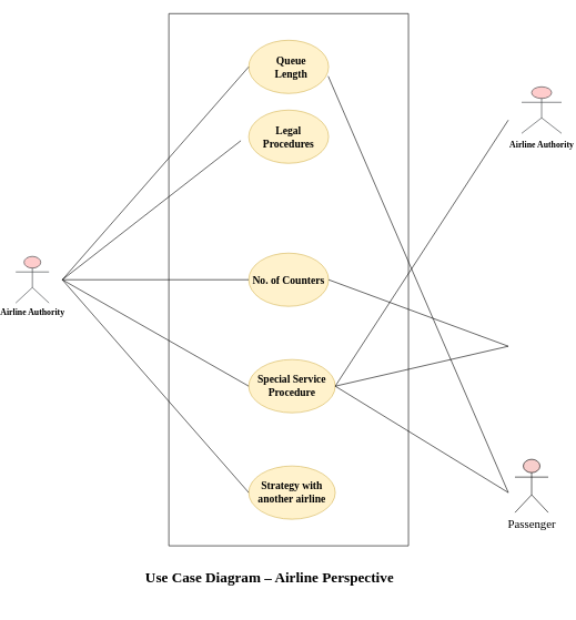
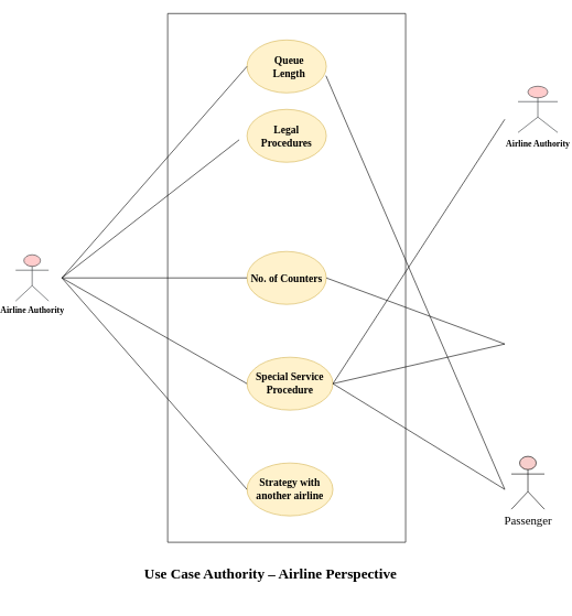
  <mxCell id="0" />
  <mxCell id="1" parent="0" />
  <mxCell id="2" value="" style="ellipse;whiteSpace=wrap;html=1;fillColor=#fff2cc;strokeColor=#d6b656;" vertex="1" parent="1"><mxGeometry x="370" y="60" width="120" height="80" as="geometry" /></mxCell>
  <mxCell id="3" value="&lt;h4 style=&quot;font-size: 16px&quot;&gt;&lt;b style=&quot;font-size: 16px&quot;&gt;&lt;font style=&quot;font-size: 16px&quot;&gt;Legal Procedures&lt;/font&gt;&lt;/b&gt;&lt;/h4&gt;" style="ellipse;whiteSpace=wrap;html=1;fillColor=#fff2cc;strokeColor=#d6b656;fontFamily=Georgia;fontSize=16;" vertex="1" parent="1"><mxGeometry x="370" y="165" width="120" height="80" as="geometry" /></mxCell>
  <mxCell id="4" value="No. of Counters" style="ellipse;whiteSpace=wrap;html=1;fontFamily=Georgia;fontStyle=1;fontSize=16;fillColor=#fff2cc;strokeColor=#d6b656;" vertex="1" parent="1"><mxGeometry x="370" y="380" width="120" height="80" as="geometry" /></mxCell>
  <mxCell id="5" value="&lt;span style=&quot;font-size: 13px&quot;&gt;Airline Authority&lt;/span&gt;" style="shape=umlActor;verticalLabelPosition=bottom;verticalAlign=top;html=1;outlineConnect=0;fontFamily=Georgia;fontStyle=1;fontSize=15;fillColor=#ffcccc;strokeColor=#36393d;" vertex="1" parent="1"><mxGeometry x="780" y="130" width="60" height="70" as="geometry" /></mxCell>
  <mxCell id="6" value="Airline Authority" style="shape=umlActor;verticalLabelPosition=bottom;verticalAlign=top;html=1;outlineConnect=0;fontFamily=Georgia;fontSize=13;fontStyle=1;fillColor=#ffcccc;strokeColor=#36393d;" vertex="1" parent="1"><mxGeometry x="20" y="385" width="50" height="70" as="geometry" /></mxCell>
  <mxCell id="7" value="" style="endArrow=none;html=1;rounded=0;" edge="1" parent="1"><mxGeometry width="50" height="50" relative="1" as="geometry"><mxPoint x="250" y="820" as="sourcePoint" /><mxPoint x="250" y="20" as="targetPoint" /></mxGeometry></mxCell>
  <mxCell id="8" value="" style="endArrow=none;html=1;rounded=0;" edge="1" parent="1"><mxGeometry width="50" height="50" relative="1" as="geometry"><mxPoint x="250" y="20" as="sourcePoint" /><mxPoint x="610" y="20" as="targetPoint" /></mxGeometry></mxCell>
  <mxCell id="9" value="" style="endArrow=none;html=1;rounded=0;" edge="1" parent="1"><mxGeometry width="50" height="50" relative="1" as="geometry"><mxPoint x="610" y="820" as="sourcePoint" /><mxPoint x="610" y="20" as="targetPoint" /></mxGeometry></mxCell>
  <mxCell id="10" value="" style="endArrow=none;html=1;rounded=0;" edge="1" parent="1"><mxGeometry width="50" height="50" relative="1" as="geometry"><mxPoint x="250" y="820" as="sourcePoint" /><mxPoint x="610" y="820" as="targetPoint" /></mxGeometry></mxCell>
  <mxCell id="11" value="Queue Length" style="text;html=1;strokeColor=none;fillColor=none;align=center;verticalAlign=middle;whiteSpace=wrap;rounded=0;fontFamily=Georgia;fontSize=16;fontStyle=1" vertex="1" parent="1"><mxGeometry x="404" y="85" width="60" height="30" as="geometry" /></mxCell>
- <mxCell id="12" value="&lt;h1&gt;&lt;font style=&quot;font-size: 22px&quot;&gt;Use Case Diagram – Airline Perspective&lt;/font&gt;&lt;br&gt;&lt;/h1&gt;" style="text;html=1;strokeColor=none;fillColor=none;spacing=5;spacingTop=-20;whiteSpace=wrap;overflow=hidden;rounded=0;fontFamily=Georgia;fontSize=14;" vertex="1" parent="1"><mxGeometry x="210" y="840" width="470" height="70" as="geometry" /></mxCell>
+ <mxCell id="12" value="&lt;h1&gt;&lt;font style=&quot;font-size: 22px&quot;&gt;Use Case Authority – Airline Perspective&lt;/font&gt;&lt;br&gt;&lt;/h1&gt;" style="text;html=1;strokeColor=none;fillColor=none;spacing=5;spacingTop=-20;whiteSpace=wrap;overflow=hidden;rounded=0;fontFamily=Georgia;fontSize=14;" vertex="1" parent="1"><mxGeometry x="210" y="840" width="470" height="70" as="geometry" /></mxCell>
  <mxCell id="13" value="Passenger" style="shape=umlActor;verticalLabelPosition=bottom;verticalAlign=top;html=1;outlineConnect=0;fontFamily=Georgia;fontSize=18;fillColor=#f8cecc;strokeColor=#000000;" vertex="1" parent="1"><mxGeometry x="770" y="690" width="50" height="80" as="geometry" /></mxCell>
  <mxCell id="14" value="Special Service Procedure" style="ellipse;whiteSpace=wrap;html=1;fontFamily=Georgia;fontSize=16;fillColor=#fff2cc;strokeColor=#d6b656;fontStyle=1" vertex="1" parent="1"><mxGeometry x="370" y="540" width="130" height="80" as="geometry" /></mxCell>
  <mxCell id="15" value="Strategy with another airline" style="ellipse;whiteSpace=wrap;html=1;fontFamily=Georgia;fontSize=16;fillColor=#fff2cc;strokeColor=#d6b656;fontStyle=1" vertex="1" parent="1"><mxGeometry x="370" y="700" width="130" height="80" as="geometry" /></mxCell>
  <mxCell id="16" value="" style="endArrow=none;html=1;rounded=0;fontFamily=Georgia;fontSize=18;entryX=0;entryY=0.5;entryDx=0;entryDy=0;" edge="1" parent="1" target="2"><mxGeometry width="50" height="50" relative="1" as="geometry"><mxPoint x="90" y="420" as="sourcePoint" /><mxPoint x="600" y="470" as="targetPoint" /></mxGeometry></mxCell>
  <mxCell id="17" value="" style="endArrow=none;html=1;rounded=0;fontFamily=Georgia;fontSize=18;entryX=-0.098;entryY=0.575;entryDx=0;entryDy=0;entryPerimeter=0;" edge="1" parent="1" target="3"><mxGeometry width="50" height="50" relative="1" as="geometry"><mxPoint x="90" y="420" as="sourcePoint" /><mxPoint x="610" y="480" as="targetPoint" /></mxGeometry></mxCell>
  <mxCell id="18" value="" style="endArrow=none;html=1;rounded=0;fontFamily=Georgia;fontSize=18;entryX=0;entryY=0.5;entryDx=0;entryDy=0;" edge="1" parent="1" target="4"><mxGeometry width="50" height="50" relative="1" as="geometry"><mxPoint x="90" y="420" as="sourcePoint" /><mxPoint x="620" y="490" as="targetPoint" /></mxGeometry></mxCell>
  <mxCell id="19" value="" style="endArrow=none;html=1;rounded=0;fontFamily=Georgia;fontSize=18;entryX=0;entryY=0.5;entryDx=0;entryDy=0;" edge="1" parent="1" target="14"><mxGeometry width="50" height="50" relative="1" as="geometry"><mxPoint x="90" y="420" as="sourcePoint" /><mxPoint x="380" y="430" as="targetPoint" /></mxGeometry></mxCell>
  <mxCell id="20" value="" style="endArrow=none;html=1;rounded=0;fontFamily=Georgia;fontSize=18;entryX=0;entryY=0.5;entryDx=0;entryDy=0;" edge="1" parent="1" target="15"><mxGeometry width="50" height="50" relative="1" as="geometry"><mxPoint x="90" y="420" as="sourcePoint" /><mxPoint x="390" y="440" as="targetPoint" /></mxGeometry></mxCell>
  <mxCell id="21" value="" style="endArrow=none;html=1;rounded=0;fontFamily=Georgia;fontSize=18;exitX=1;exitY=0.5;exitDx=0;exitDy=0;" edge="1" parent="1" source="14"><mxGeometry width="50" height="50" relative="1" as="geometry"><mxPoint x="550" y="520" as="sourcePoint" /><mxPoint x="760" y="180" as="targetPoint" /></mxGeometry></mxCell>
  <mxCell id="22" value="" style="endArrow=none;html=1;rounded=0;fontFamily=Georgia;fontSize=18;exitX=0.995;exitY=0.675;exitDx=0;exitDy=0;exitPerimeter=0;" edge="1" parent="1" source="2"><mxGeometry width="50" height="50" relative="1" as="geometry"><mxPoint x="560" y="530" as="sourcePoint" /><mxPoint x="760" y="740" as="targetPoint" /></mxGeometry></mxCell>
  <mxCell id="23" value="" style="endArrow=none;html=1;rounded=0;fontFamily=Georgia;fontSize=18;exitX=1;exitY=0.5;exitDx=0;exitDy=0;" edge="1" parent="1" source="14"><mxGeometry width="50" height="50" relative="1" as="geometry"><mxPoint x="570" y="540" as="sourcePoint" /><mxPoint x="760" y="740" as="targetPoint" /></mxGeometry></mxCell>
  <mxCell id="24" value="" style="endArrow=none;html=1;rounded=0;fontFamily=Georgia;fontSize=18;exitX=1;exitY=0.5;exitDx=0;exitDy=0;" edge="1" parent="1" source="4"><mxGeometry width="50" height="50" relative="1" as="geometry"><mxPoint x="580" y="550" as="sourcePoint" /><mxPoint x="760" y="520" as="targetPoint" /></mxGeometry></mxCell>
  <mxCell id="25" value="" style="endArrow=none;html=1;rounded=0;fontFamily=Georgia;fontSize=18;" edge="1" parent="1"><mxGeometry width="50" height="50" relative="1" as="geometry"><mxPoint x="500" y="580" as="sourcePoint" /><mxPoint x="760" y="520" as="targetPoint" /></mxGeometry></mxCell>
